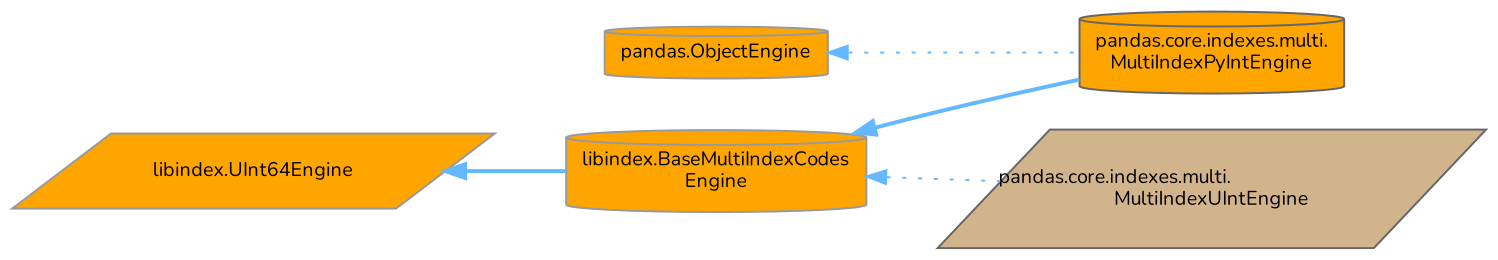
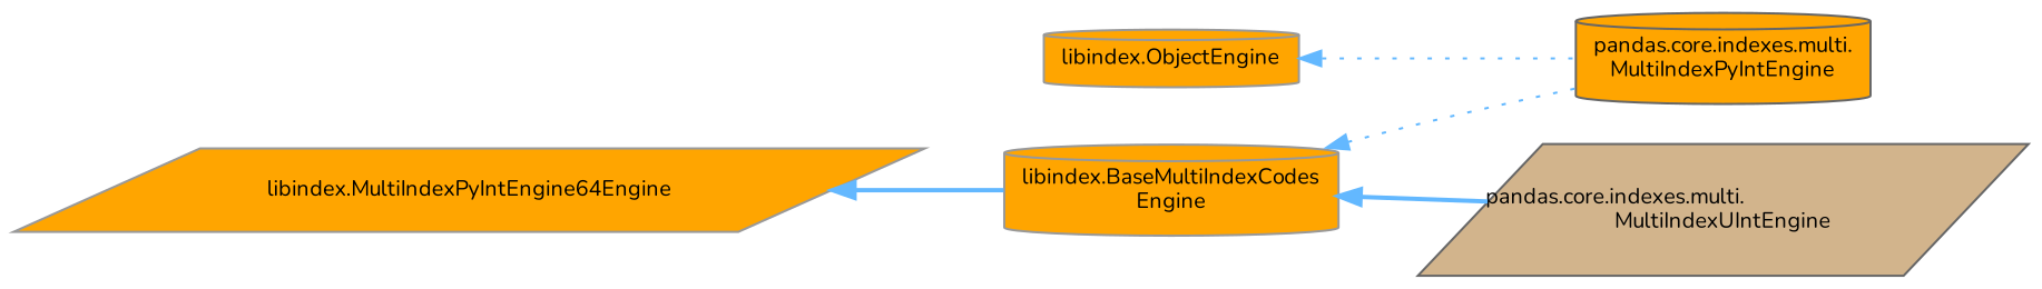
  digraph {
    fontname=Nunito
    rankdir=LR
    node [color=grey60 fillcolor=orange fontname=Nunito fontsize=10 shape=cylinder style=filled]
    edge [color=steelblue1 dir=back fontname=Nunito fontsize=10 labelfontname=Helvetica labelfontsize=10 style=bold]
    n1 [height=0.2 label="libindex.BaseMultiIndexCodes\lEngine" width=0.4]
    n2 [color=grey40 height=0.2 label="pandas.core.indexes.multi.\lMultiIndexPyIntEngine" width=0.4]
    n3 [color=grey40 fillcolor=tan height=0.2 label="pandas.core.indexes.multi.\lMultiIndexUIntEngine" shape=parallelogram width=0.4]
-   n4 [height=0.2 label="pandas.ObjectEngine" width=0.4]
-   n5 [height=0.2 label="libindex.UInt64Engine" shape=parallelogram width=0.4]
-   n1 -> n2
-   n1 -> n3 [style=dotted]
+   n4 [height=0.2 label="libindex.ObjectEngine" width=0.4]
+   n5 [height=0.2 label="libindex.MultiIndexPyIntEngine64Engine" shape=parallelogram width=0.4]
+   n1 -> n2 [style=dotted]
+   n1 -> n3
    n4 -> n2 [style=dotted]
    n5 -> n1
  }
